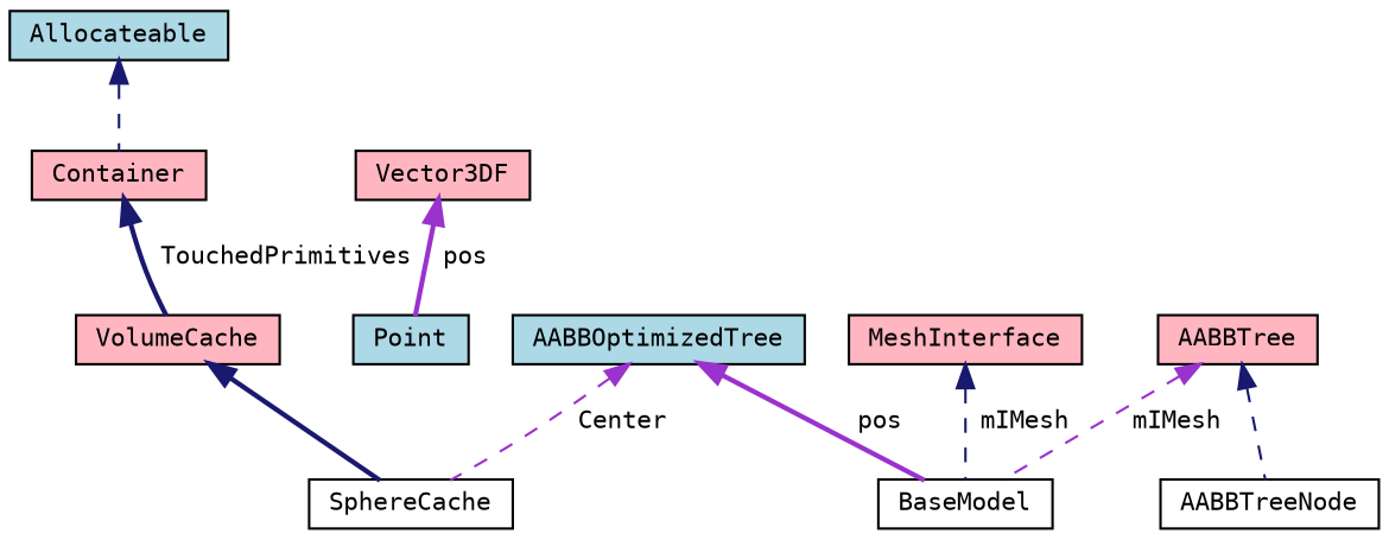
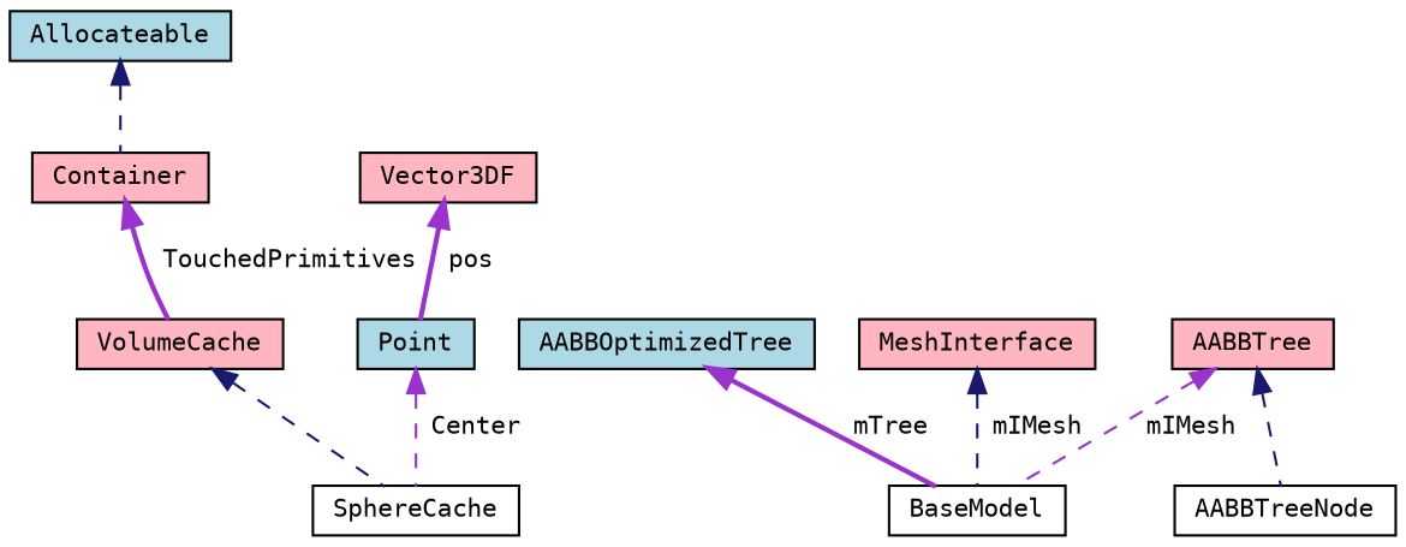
  digraph {
    fontname="DejaVu Sans Mono"
    node [color=black fillcolor=lightpink fontname="DejaVu Sans Mono" fontsize=10 shape=record style=filled]
    edge [color=darkorchid3 dir=back fontname="DejaVu Sans Mono" fontsize=10 labelfontname=Helvetica labelfontsize=10 style=dashed]
    n1 [fillcolor=white fontcolor=black height=0.2 label=SphereCache width=0.4]
    n2 [height=0.2 label=VolumeCache width=0.4]
    n3 [fillcolor=white height=0.2 label=BaseModel width=0.4]
    n4 [fillcolor=lightblue height=0.2 label=AABBOptimizedTree width=0.4]
    n5 [height=0.2 label=MeshInterface width=0.4]
    n6 [height=0.2 label=AABBTree width=0.4]
    n7 [fillcolor=white height=0.2 label=AABBTreeNode width=0.4]
    n8 [height=0.2 label=Container width=0.4]
    n9 [fillcolor=lightblue height=0.2 label=Allocateable width=0.4]
    n10 [fillcolor=lightblue height=0.2 label=Point width=0.4]
    n11 [height=0.2 label=Vector3DF width=0.4]
-   n2 -> n1 [color=midnightblue style=bold]
-   n4 -> n3 [label=" pos" style=bold]
+   n2 -> n1 [color=midnightblue]
+   n4 -> n3 [label=" mTree" style=bold]
    n5 -> n3 [color=midnightblue label=" mIMesh"]
    n6 -> n3 [label=" mIMesh"]
    n6 -> n7 [color=midnightblue]
-   n8 -> n2 [color=midnightblue label=" TouchedPrimitives" style=bold]
+   n8 -> n2 [label=" TouchedPrimitives" style=bold]
    n9 -> n8 [color=midnightblue]
-   n4 -> n1 [label=" Center"]
+   n10 -> n1 [label=" Center"]
    n11 -> n10 [label=" pos" style=bold]
  }
